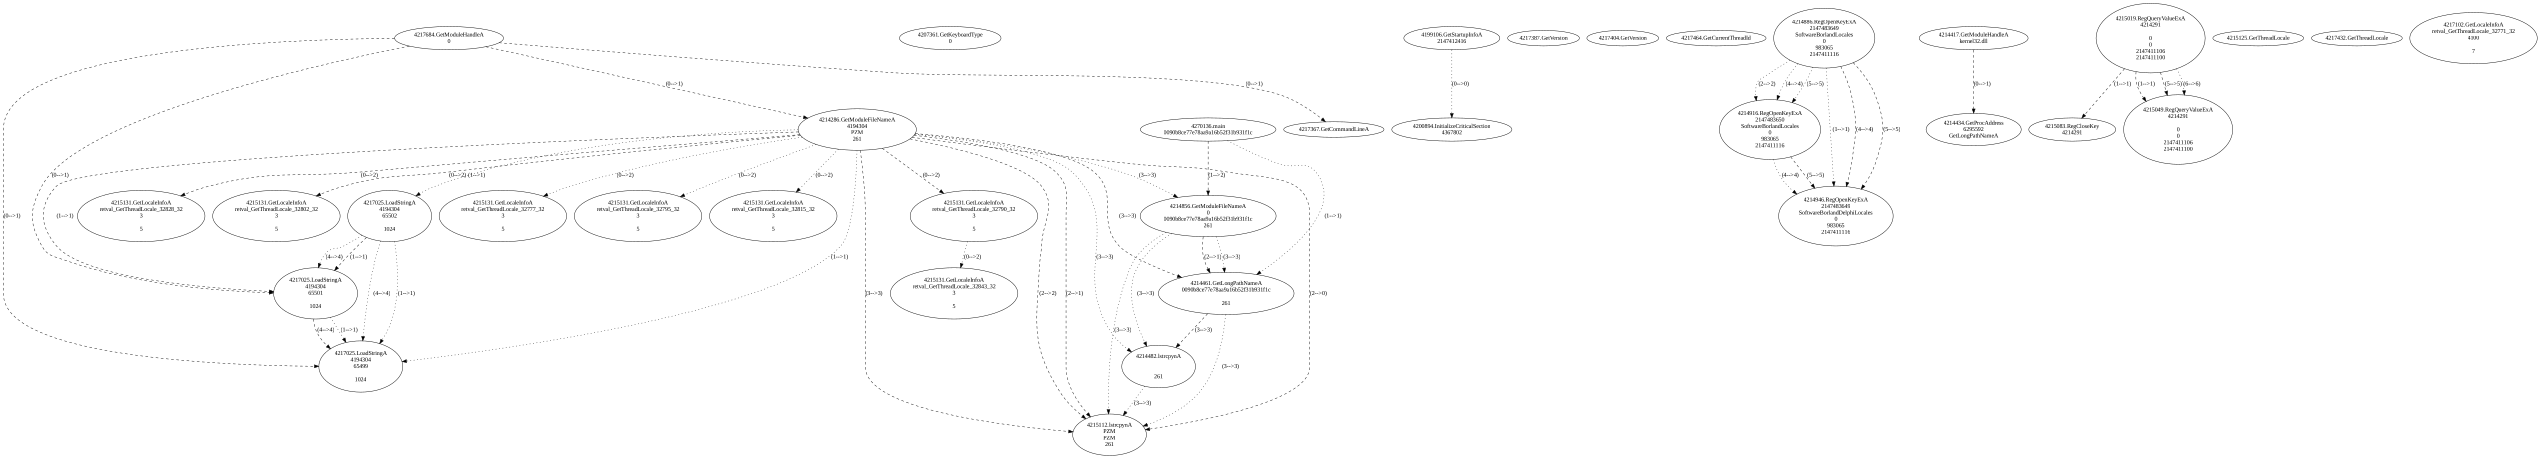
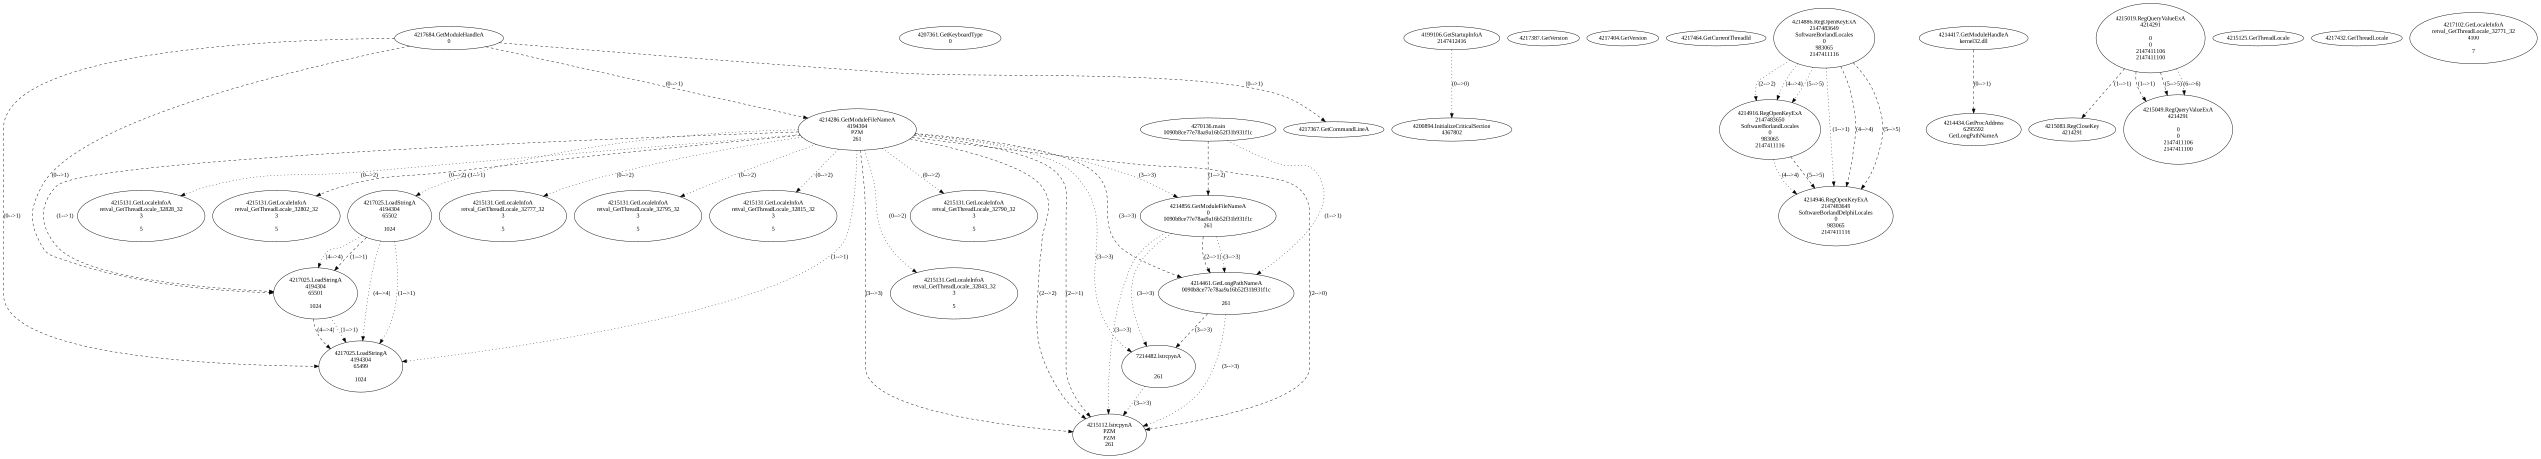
  digraph {
    fontname="Liberation Serif"
    node [fontname="Liberation Serif"]
    edge [fontname="Liberation Serif" style=dotted]
    n1 [label="4270136.main\n0090b8ce77e78aa9a16b52f31b931f1c"]
    n2 [label="4214856.GetModuleFileNameA\n0\n0090b8ce77e78aa9a16b52f31b931f1c\n261"]
    n3 [label="4214461.GetLongPathNameA\n0090b8ce77e78aa9a16b52f31b931f1c\n\n261"]
-   n4 [label="4214482.lstrcpynA\n\n\n261"]
+   n4 [label="7214482.lstrcpynA\n\n\n261"]
    n5 [label="4215112.lstrcpynA\nPZM\nPZM\n261"]
    n6 [label="4217684.GetModuleHandleA\n0"]
    n7 [label="4214286.GetModuleFileNameA\n4194304\nPZM\n261"]
    n8 [label="4217025.LoadStringA\n4194304\n65501\n\n1024"]
    n9 [label="4217025.LoadStringA\n4194304\n65499\n\n1024"]
    n10 [label="4217367.GetCommandLineA\n"]
    n11 [label="4217025.LoadStringA\n4194304\n65502\n\n1024"]
    n12 [label="4215131.GetLocaleInfoA\nretval_GetThreadLocale_32828_32\n3\n\n5"]
    n13 [label="4215131.GetLocaleInfoA\nretval_GetThreadLocale_32802_32\n3\n\n5"]
    n14 [label="4215131.GetLocaleInfoA\nretval_GetThreadLocale_32790_32\n3\n\n5"]
    n15 [label="4215131.GetLocaleInfoA\nretval_GetThreadLocale_32777_32\n3\n\n5"]
    n16 [label="4215131.GetLocaleInfoA\nretval_GetThreadLocale_32795_32\n3\n\n5"]
    n17 [label="4215131.GetLocaleInfoA\nretval_GetThreadLocale_32815_32\n3\n\n5"]
    n18 [label="4215131.GetLocaleInfoA\nretval_GetThreadLocale_32843_32\n3\n\n5"]
    n19 [label="4207361.GetKeyboardType\n0"]
    n20 [label="4199106.GetStartupInfoA\n2147412416"]
    n21 [label="4200894.InitializeCriticalSection\n4367802"]
    n22 [label="4217387.GetVersion\n"]
    n23 [label="4217404.GetVersion\n"]
    n24 [label="4217464.GetCurrentThreadId\n"]
    n25 [label="4214886.RegOpenKeyExA\n2147483649\nSoftware\Borland\Locales\n0\n983065\n2147411116"]
    n26 [label="4214916.RegOpenKeyExA\n2147483650\nSoftware\Borland\Locales\n0\n983065\n2147411116"]
    n27 [label="4214946.RegOpenKeyExA\n2147483649\nSoftware\Borland\Delphi\Locales\n0\n983065\n2147411116"]
    n28 [label="4214417.GetModuleHandleA\nkernel32.dll"]
    n29 [label="4214434.GetProcAddress\n6295592\nGetLongPathNameA"]
    n30 [label="4215019.RegQueryValueExA\n4214291\n\n0\n0\n2147411106\n2147411100"]
    n31 [label="4215083.RegCloseKey\n4214291"]
    n32 [label="4215049.RegQueryValueExA\n4214291\n\n0\n0\n2147411106\n2147411100"]
    n33 [label="4215125.GetThreadLocale\n"]
    n34 [label="4217432.GetThreadLocale\n"]
    n35 [label="4217102.GetLocaleInfoA\nretval_GetThreadLocale_32771_32\n4100\n\n7"]
    n1 -> n2 [label="(1-->2)" style=dashed]
    n1 -> n3 [label="(1-->1)"]
    n2 -> n3 [label="(2-->1)" style=dashed]
    n2 -> n3 [label="(3-->3)"]
    n2 -> n4 [label="(3-->3)"]
    n2 -> n5 [label="(3-->3)"]
    n3 -> n4 [label="(3-->3)" style=dashed]
    n3 -> n5 [label="(3-->3)"]
    n4 -> n5 [label="(3-->3)"]
    n6 -> n7 [label="(0-->1)" style=dashed]
    n6 -> n8 [label="(0-->1)" style=dashed]
    n6 -> n9 [label="(0-->1)" style=dashed]
    n6 -> n10 [label="(0-->1)" style=dashed]
    n7 -> n2 [label="(3-->3)"]
    n7 -> n3 [label="(3-->3)" style=dashed]
    n7 -> n4 [label="(3-->3)"]
    n7 -> n5 [label="(2-->1)" style=dashed]
    n7 -> n5 [label="(2-->2)" style=dashed]
    n7 -> n5 [label="(3-->3)" style=dashed]
    n7 -> n5 [label="(2-->0)" style=dashed]
    n7 -> n8 [label="(1-->1)" style=dashed]
    n7 -> n9 [label="(1-->1)"]
    n7 -> n11 [label="(1-->1)"]
-   n7 -> n12 [label="(0-->2)" style=dashed]
+   n7 -> n12 [label="(0-->2)"]
    n7 -> n13 [label="(0-->2)" style=dashed]
-   n7 -> n14 [label="(0-->2)" style=dashed]
+   n7 -> n14 [label="(0-->2)"]
    n7 -> n15 [label="(0-->2)"]
    n7 -> n16 [label="(0-->2)"]
    n7 -> n17 [label="(0-->2)"]
-   n14 -> n18 [label="(0-->2)"]
+   n7 -> n18 [label="(0-->2)"]
    n8 -> n9 [label="(1-->1)"]
    n8 -> n9 [label="(4-->4)" style=dashed]
    n11 -> n8 [label="(1-->1)" style=dashed]
    n11 -> n8 [label="(4-->4)"]
    n11 -> n9 [label="(1-->1)"]
    n11 -> n9 [label="(4-->4)"]
    n20 -> n21 [label="(0-->0)"]
    n25 -> n26 [label="(2-->2)"]
    n25 -> n26 [label="(4-->4)"]
    n25 -> n26 [label="(5-->5)"]
    n25 -> n27 [label="(1-->1)"]
    n25 -> n27 [label="(4-->4)" style=dashed]
    n25 -> n27 [label="(5-->5)" style=dashed]
    n26 -> n27 [label="(4-->4)"]
    n26 -> n27 [label="(5-->5)" style=dashed]
    n28 -> n29 [label="(0-->1)" style=dashed]
    n30 -> n31 [label="(1-->1)" style=dashed]
    n30 -> n32 [label="(1-->1)" style=dashed]
    n30 -> n32 [label="(5-->5)" style=dashed]
    n30 -> n32 [label="(6-->6)"]
  }
